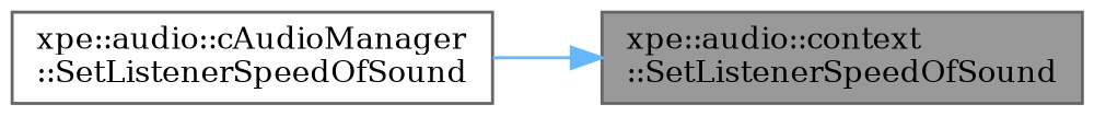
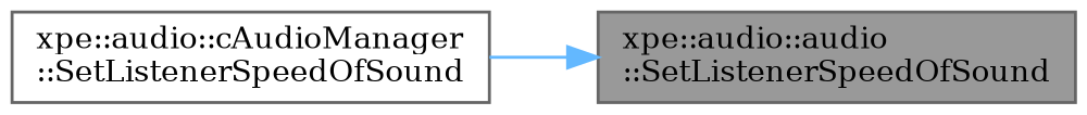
  digraph {
    rankdir=RL
    fontname="DejaVu Serif"
    node [fontname="DejaVu Serif" fontsize=10 shape=box style=filled]
-   n1 [color=gray40 fillcolor=grey60 fontcolor=black height=0.2 label="xpe::audio::context\l::SetListenerSpeedOfSound" width=0.4]
+   n1 [color=gray40 fillcolor=grey60 fontcolor=black height=0.2 label="xpe::audio::audio\l::SetListenerSpeedOfSound" width=0.4]
    n2 [color=grey40 fillcolor=white height=0.2 label="xpe::audio::cAudioManager\l::SetListenerSpeedOfSound" width=0.4]
    n1 -> n2 [color=steelblue1 dir=back fontname="DejaVu Serif" fontsize=10 labelfontname=Helvetica labelfontsize=10 style=solid]
  }
